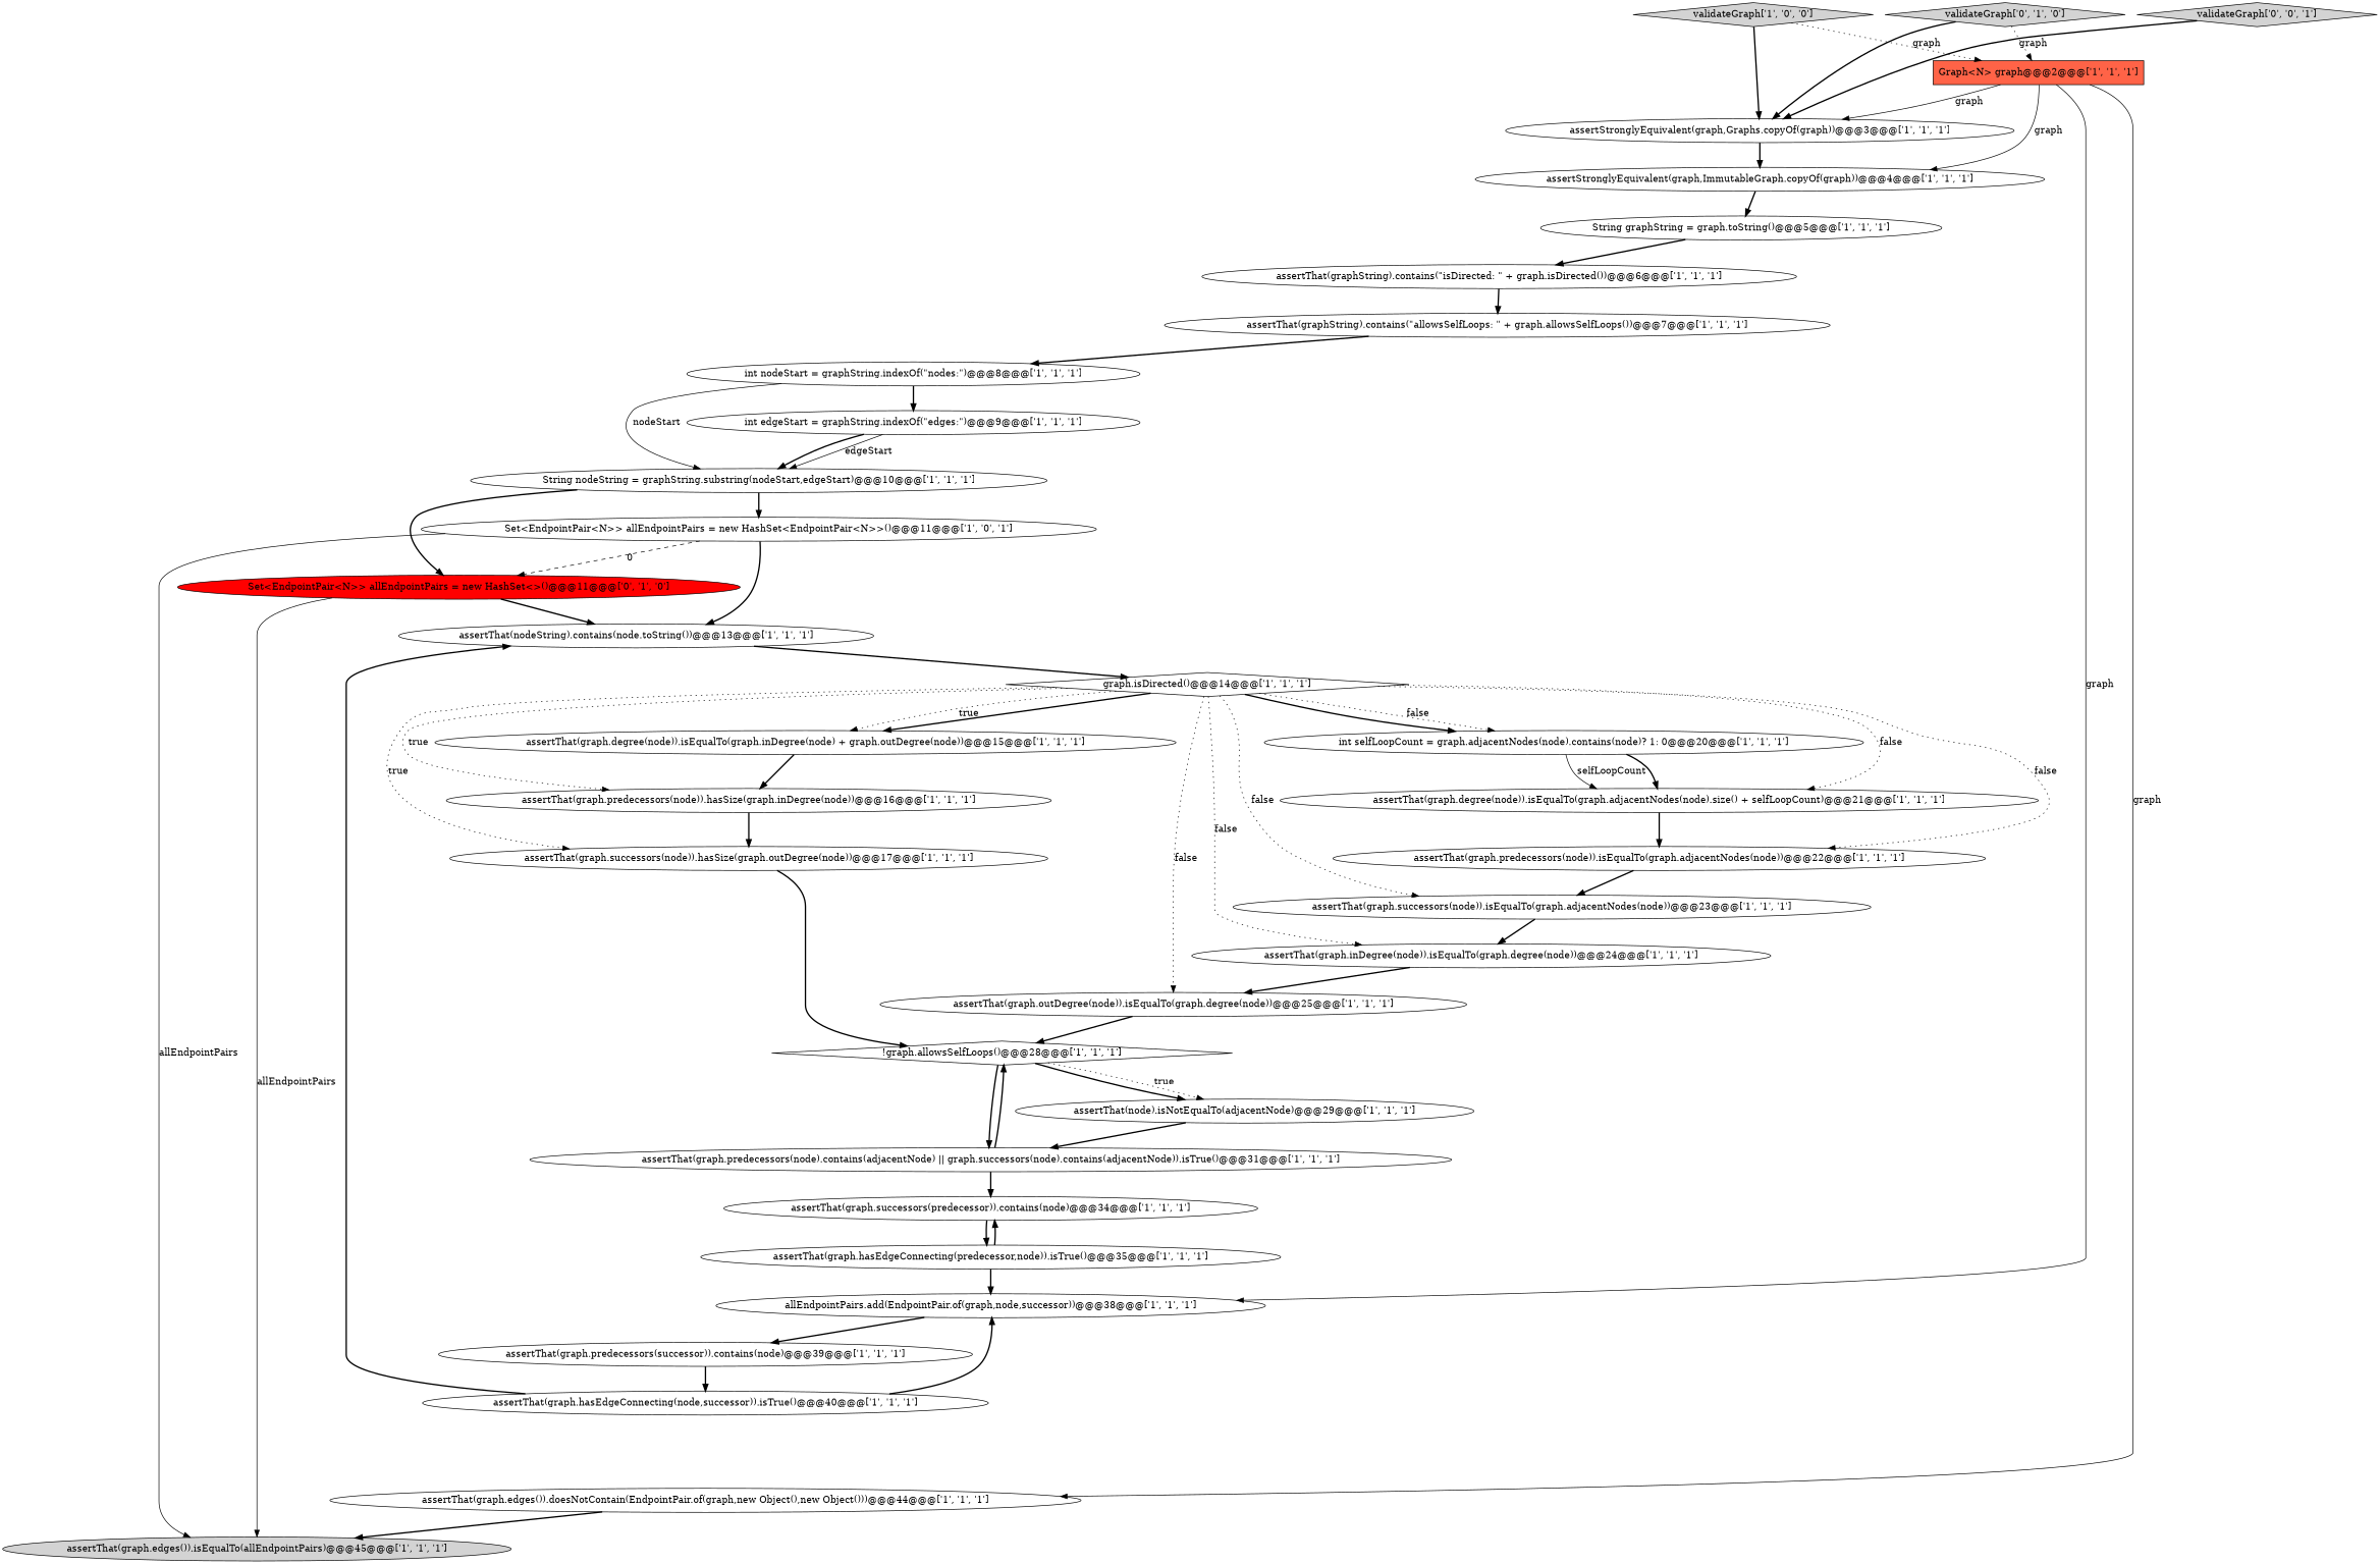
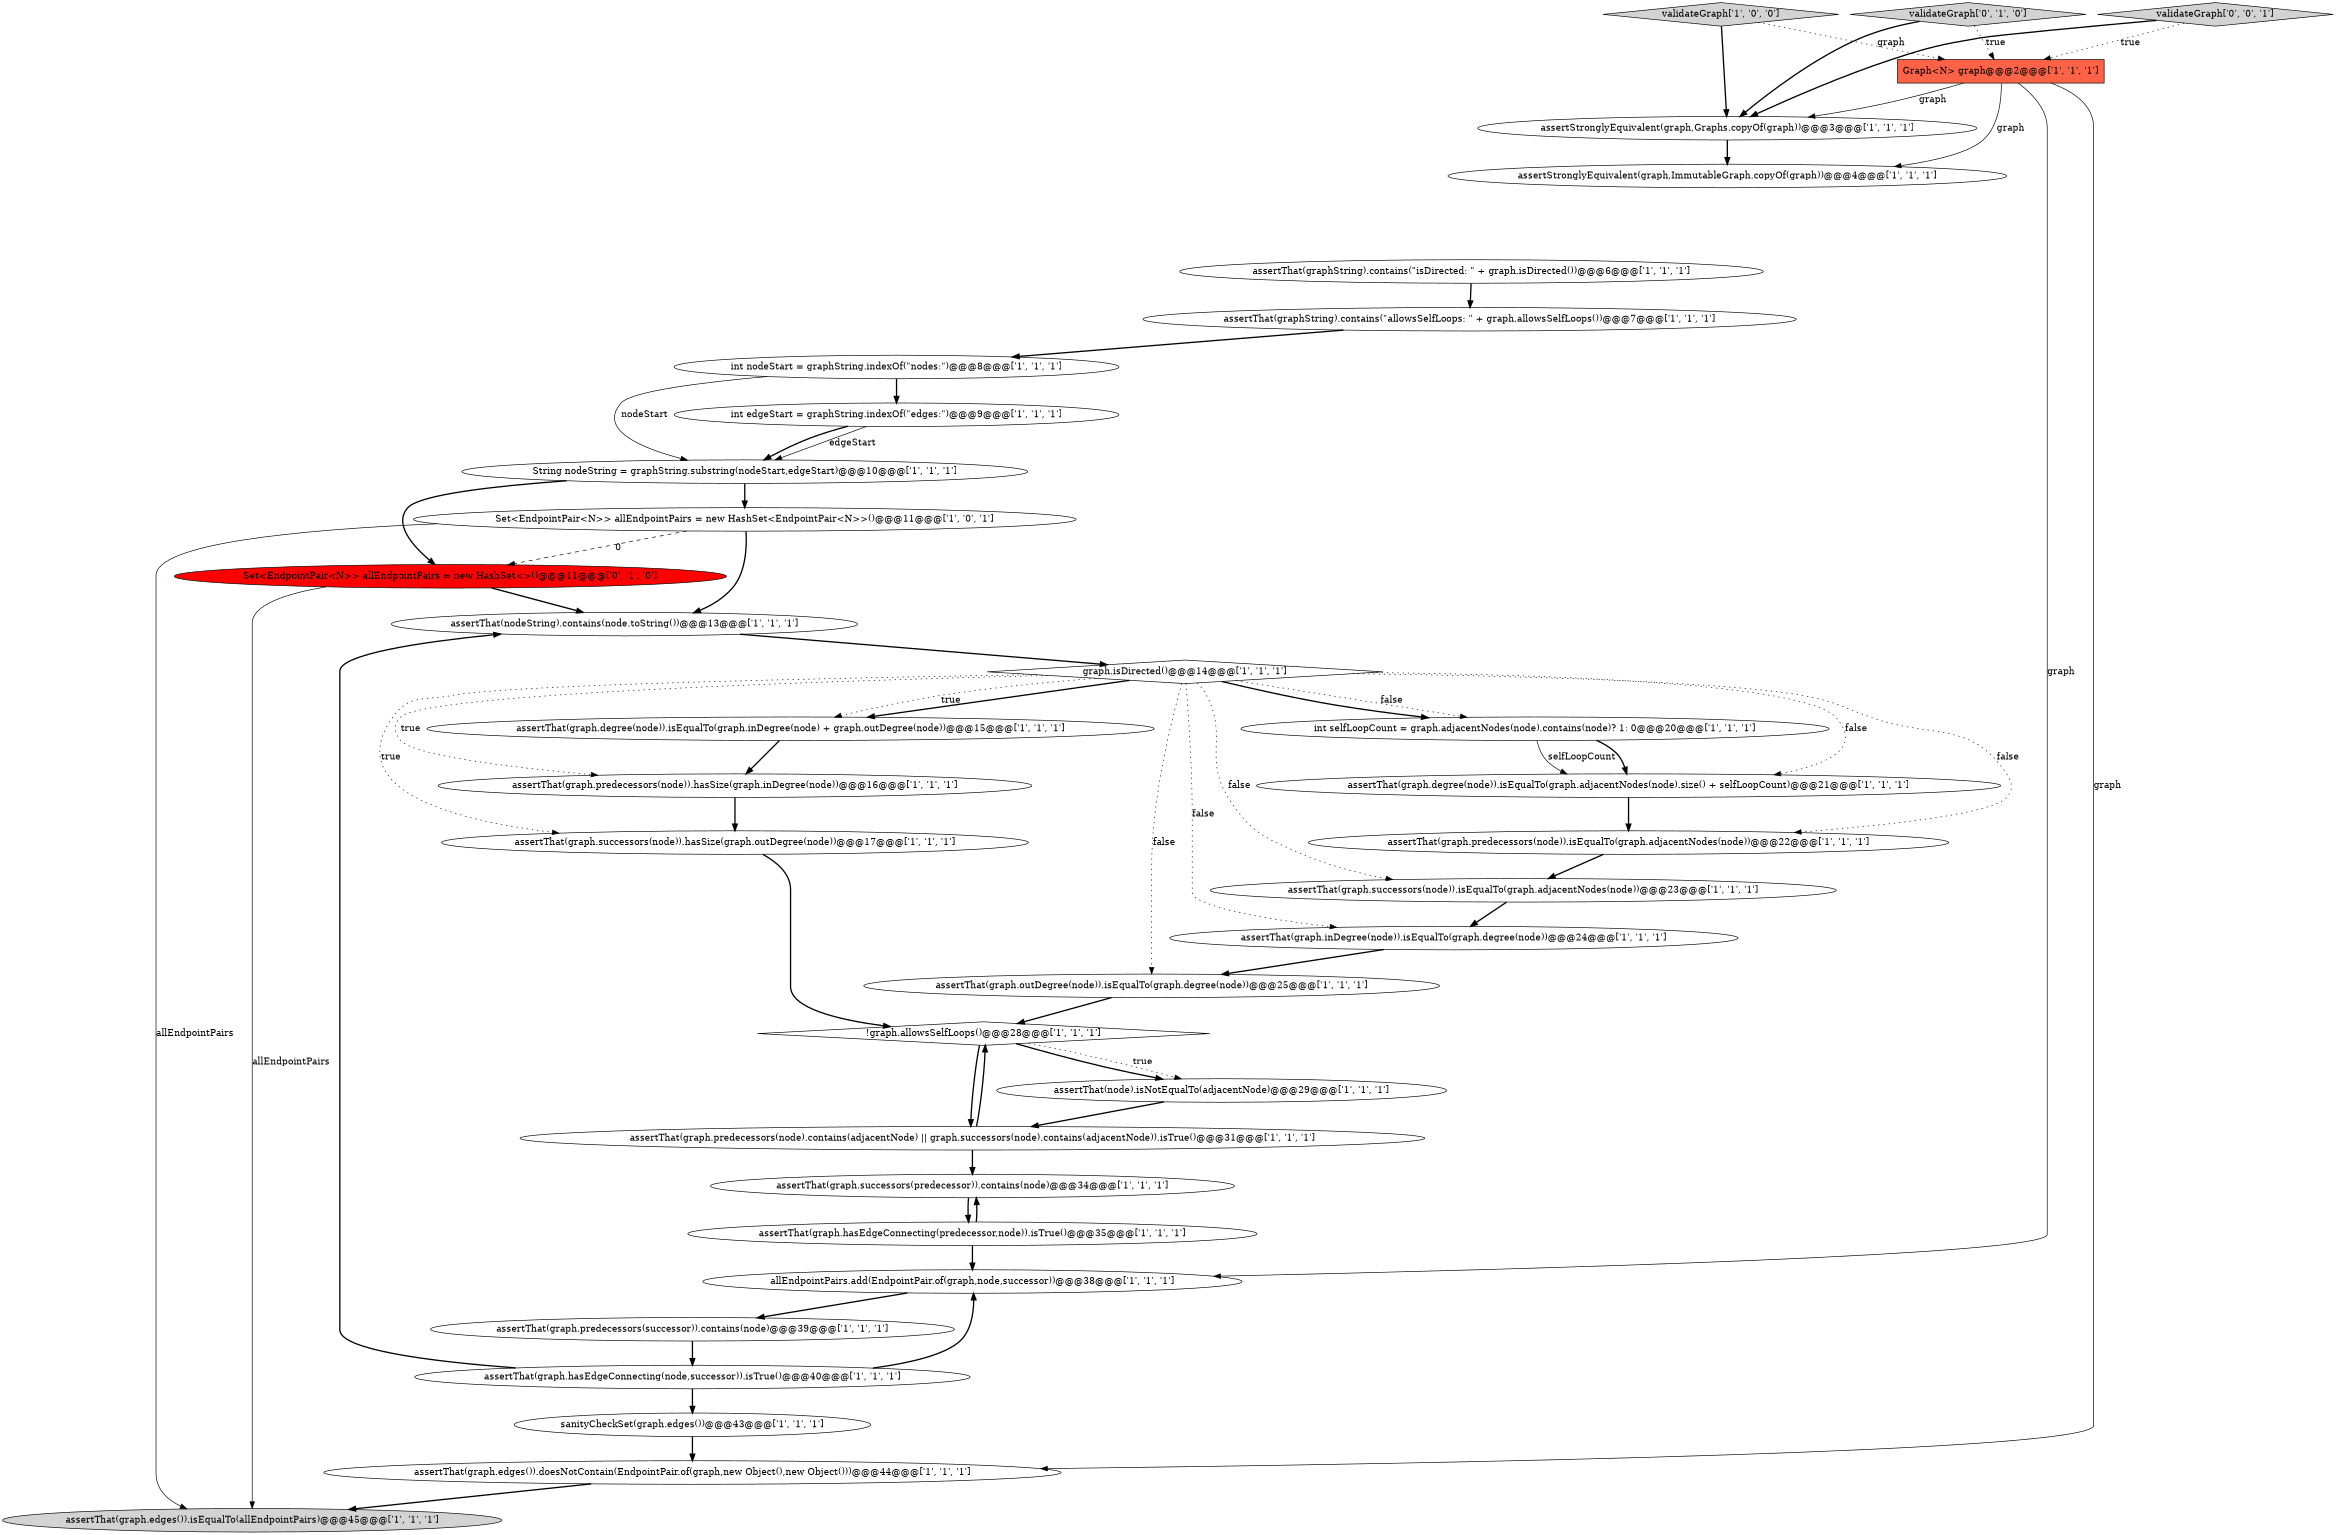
  digraph {
    node [fillcolor=white shape=ellipse style=filled]
    edge [style=bold]
    n1 [label="Set<EndpointPair<N>> allEndpointPairs = new HashSet<EndpointPair<N>>()@@@11@@@['1', '0', '1']"]
    n2 [label="assertThat(nodeString).contains(node.toString())@@@13@@@['1', '1', '1']"]
    n3 [fillcolor=red label="Set<EndpointPair<N>> allEndpointPairs = new HashSet<>()@@@11@@@['0', '1', '0']"]
    n4 [fillcolor=lightgray label="assertThat(graph.edges()).isEqualTo(allEndpointPairs)@@@45@@@['1', '1', '1']"]
    n5 [label="graph.isDirected()@@@14@@@['1', '1', '1']" shape=diamond]
    n6 [label="int edgeStart = graphString.indexOf(\"edges:\")@@@9@@@['1', '1', '1']"]
    n7 [label="String nodeString = graphString.substring(nodeStart,edgeStart)@@@10@@@['1', '1', '1']"]
    n8 [label="assertThat(graph.successors(node)).hasSize(graph.outDegree(node))@@@17@@@['1', '1', '1']"]
    n9 [label="!graph.allowsSelfLoops()@@@28@@@['1', '1', '1']" shape=diamond]
    n10 [label="assertThat(node).isNotEqualTo(adjacentNode)@@@29@@@['1', '1', '1']"]
    n11 [label="assertThat(graph.predecessors(node).contains(adjacentNode) || graph.successors(node).contains(adjacentNode)).isTrue()@@@31@@@['1', '1', '1']"]
    n12 [label="assertThat(graph.degree(node)).isEqualTo(graph.adjacentNodes(node).size() + selfLoopCount)@@@21@@@['1', '1', '1']"]
    n13 [label="assertThat(graph.degree(node)).isEqualTo(graph.inDegree(node) + graph.outDegree(node))@@@15@@@['1', '1', '1']"]
    n14 [label="assertThat(graph.predecessors(node)).hasSize(graph.inDegree(node))@@@16@@@['1', '1', '1']"]
    n15 [label="assertThat(graph.inDegree(node)).isEqualTo(graph.degree(node))@@@24@@@['1', '1', '1']"]
    n16 [label="assertThat(graph.predecessors(node)).isEqualTo(graph.adjacentNodes(node))@@@22@@@['1', '1', '1']"]
    n17 [label="assertThat(graph.successors(node)).isEqualTo(graph.adjacentNodes(node))@@@23@@@['1', '1', '1']"]
    n18 [label="int selfLoopCount = graph.adjacentNodes(node).contains(node)? 1: 0@@@20@@@['1', '1', '1']"]
    n19 [label="assertThat(graph.outDegree(node)).isEqualTo(graph.degree(node))@@@25@@@['1', '1', '1']"]
    n20 [label="assertThat(graphString).contains(\"allowsSelfLoops: \" + graph.allowsSelfLoops())@@@7@@@['1', '1', '1']"]
    n21 [label="int nodeStart = graphString.indexOf(\"nodes:\")@@@8@@@['1', '1', '1']"]
-   n22 [label="String graphString = graph.toString()@@@5@@@['1', '1', '1']"]
    n23 [label="assertThat(graphString).contains(\"isDirected: \" + graph.isDirected())@@@6@@@['1', '1', '1']"]
    n24 [label="assertStronglyEquivalent(graph,ImmutableGraph.copyOf(graph))@@@4@@@['1', '1', '1']"]
    n25 [label="assertThat(graph.successors(predecessor)).contains(node)@@@34@@@['1', '1', '1']"]
    n26 [label="assertThat(graph.hasEdgeConnecting(predecessor,node)).isTrue()@@@35@@@['1', '1', '1']"]
    n27 [label="assertStronglyEquivalent(graph,Graphs.copyOf(graph))@@@3@@@['1', '1', '1']"]
    n28 [fillcolor=lightgray label="validateGraph['0', '0', '1']" shape=diamond]
    n29 [fillcolor=tomato label="Graph<N> graph@@@2@@@['1', '1', '1']" shape=box]
    n30 [label="allEndpointPairs.add(EndpointPair.of(graph,node,successor))@@@38@@@['1', '1', '1']"]
    n31 [label="assertThat(graph.edges()).doesNotContain(EndpointPair.of(graph,new Object(),new Object()))@@@44@@@['1', '1', '1']"]
    n32 [label="assertThat(graph.predecessors(successor)).contains(node)@@@39@@@['1', '1', '1']"]
    n33 [label="assertThat(graph.hasEdgeConnecting(node,successor)).isTrue()@@@40@@@['1', '1', '1']"]
+   n34 [label="sanityCheckSet(graph.edges())@@@43@@@['1', '1', '1']"]
    n35 [fillcolor=lightgray label="validateGraph['1', '0', '0']" shape=diamond]
    n36 [fillcolor=lightgray label="validateGraph['0', '1', '0']" shape=diamond]
    n1 -> n2
    n1 -> n3 [label=0 style=dashed]
    n1 -> n4 [label=allEndpointPairs style=solid]
    n2 -> n5
    n3 -> n2
    n3 -> n4 [label=allEndpointPairs style=solid]
    n5 -> n8 [label=true style=dotted]
    n5 -> n12 [label=false style=dotted]
    n5 -> n13
    n5 -> n13 [label=true style=dotted]
    n5 -> n14 [label=true style=dotted]
    n5 -> n15 [label=false style=dotted]
    n5 -> n16 [label=false style=dotted]
    n5 -> n17 [label=false style=dotted]
    n5 -> n18 [label=false style=dotted]
    n5 -> n18
    n5 -> n19 [label=false style=dotted]
    n6 -> n7 [label=edgeStart style=solid]
    n6 -> n7
    n7 -> n1
    n7 -> n3
    n8 -> n9
    n9 -> n10
    n9 -> n10 [label=true style=dotted]
    n9 -> n11
    n10 -> n11
    n11 -> n9
    n11 -> n25
    n12 -> n16
    n13 -> n14
    n14 -> n8
    n15 -> n19
    n16 -> n17
    n17 -> n15
    n18 -> n12 [label=selfLoopCount style=solid]
    n18 -> n12
    n19 -> n9
    n20 -> n21
    n21 -> n6
    n21 -> n7 [label=nodeStart style=solid]
-   n22 -> n23
    n23 -> n20
-   n24 -> n22
    n25 -> n26
    n26 -> n25
    n26 -> n30
    n27 -> n24
    n28 -> n27
+   n28 -> n29 [label=true style=dotted]
    n29 -> n24 [label="graph" style=solid]
    n29 -> n27 [label="graph" style=solid]
    n29 -> n30 [label="graph" style=solid]
    n29 -> n31 [label="graph" style=solid]
    n30 -> n32
    n31 -> n4
    n32 -> n33
    n33 -> n2
    n33 -> n30
+   n33 -> n34
+   n34 -> n31
    n35 -> n27
    n35 -> n29 [label="graph" style=dotted]
    n36 -> n27
-   n36 -> n29 [label="graph" style=dotted]
+   n36 -> n29 [label=true style=dotted]
  }
